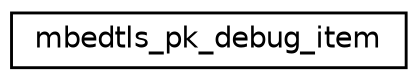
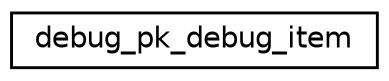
  digraph {
    rankdir=TB
-   n1 [color=black fillcolor=white fontname=Helvetica fontsize=10 height=0.2 label=mbedtls_pk_debug_item shape=record style=filled width=0.4]
+   n1 [color=black fillcolor=white fontname=Helvetica fontsize=10 height=0.2 label=debug_pk_debug_item shape=record style=filled width=0.4]
  }
